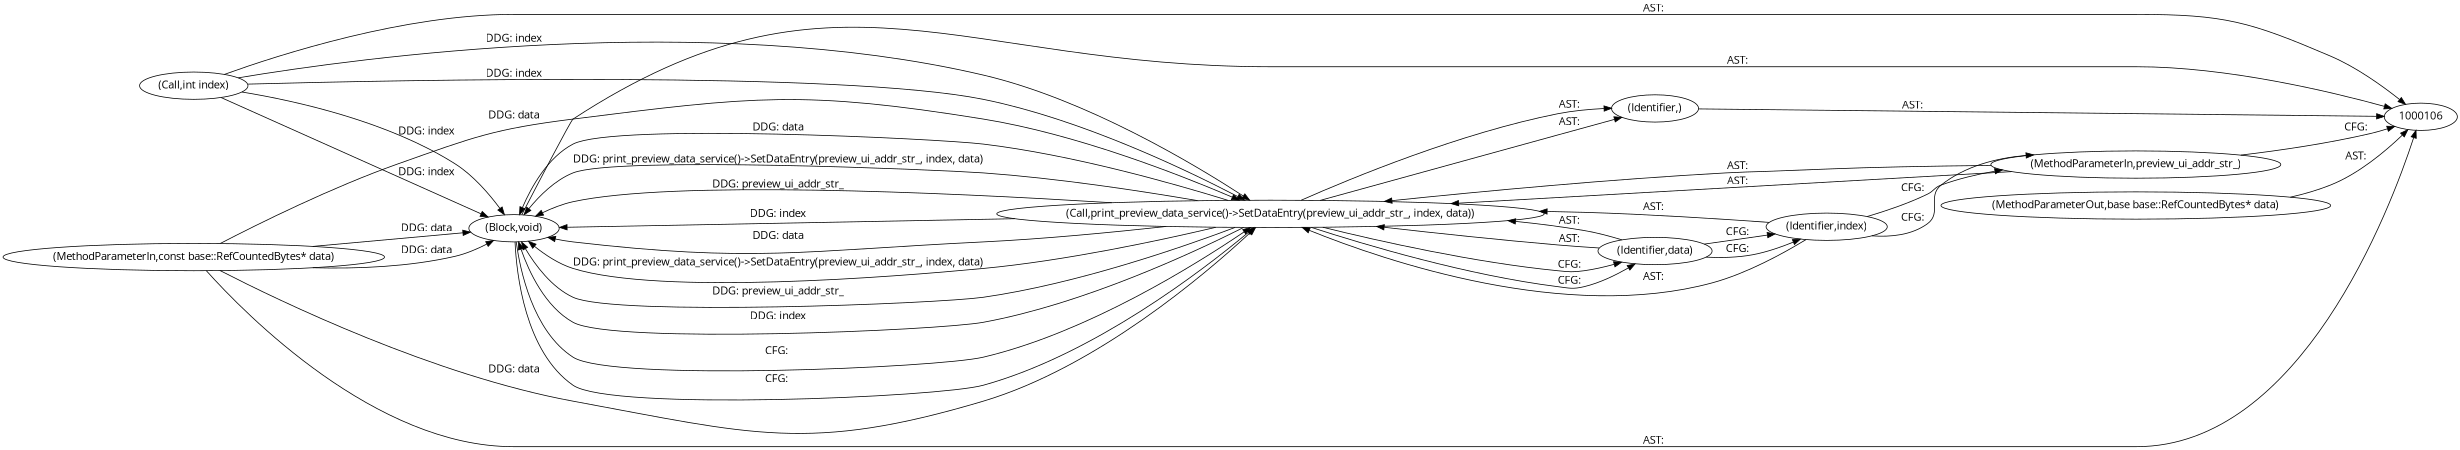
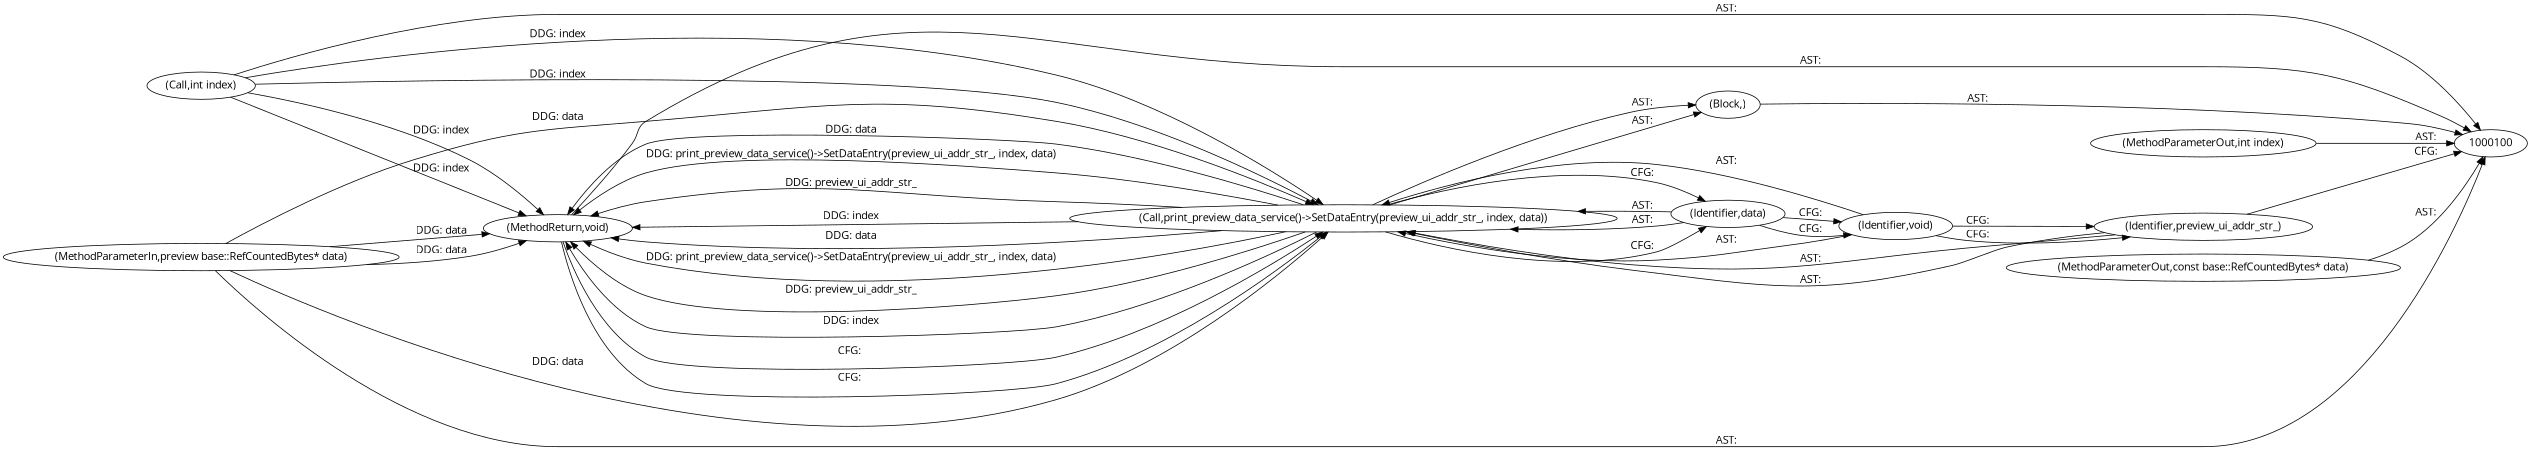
  digraph {
    fontname="Open Sans"
    rankdir=LR
    node [fontname="Open Sans"]
    edge [fontname="Open Sans"]
-   n1 [label="(Block,void)"]
+   n1 [label="(MethodReturn,void)"]
    n2 [label="(Call,print_preview_data_service()->SetDataEntry(preview_ui_addr_str_, index, data))"]
-   1000100 [label=1000106]
-   n4 [label="(Identifier,)"]
+   1000100
+   n4 [label="(Block,)"]
    n5 [label="(Identifier,data)"]
    n6 [label="(Call,int index)"]
-   n8 [label="(MethodParameterIn,const base::RefCountedBytes* data)"]
-   n9 [label="(MethodParameterOut,base base::RefCountedBytes* data)"]
-   n10 [label="(Identifier,index)"]
-   n11 [label="(MethodParameterIn,preview_ui_addr_str_)"]
+   n7 [label="(MethodParameterOut,int index)"]
+   n8 [label="(MethodParameterIn,preview base::RefCountedBytes* data)"]
+   n9 [label="(MethodParameterOut,const base::RefCountedBytes* data)"]
+   n10 [label="(Identifier,void)"]
+   n11 [label="(Identifier,preview_ui_addr_str_)"]
    n1 -> n2 [label="CFG: "]
    n1 -> n2 [label="CFG: "]
    n1 -> 1000100 [label="AST: "]
    n2 -> n1 [label="DDG: data"]
    n2 -> n1 [label="DDG: print_preview_data_service()->SetDataEntry(preview_ui_addr_str_, index, data)"]
    n2 -> n1 [label="DDG: preview_ui_addr_str_"]
    n2 -> n1 [label="DDG: index"]
    n2 -> n1 [label="DDG: data"]
    n2 -> n1 [label="DDG: print_preview_data_service()->SetDataEntry(preview_ui_addr_str_, index, data)"]
    n2 -> n1 [label="DDG: preview_ui_addr_str_"]
    n2 -> n1 [label="DDG: index"]
    n2 -> n4 [label="AST: "]
    n2 -> n4 [label="AST: "]
    n2 -> n5 [label="CFG: "]
    n2 -> n5 [label="CFG: "]
    n4 -> 1000100 [label="AST: "]
    n5 -> n2 [label="AST: "]
    n5 -> n2 [label="AST: "]
    n5 -> n10 [label="CFG: "]
    n5 -> n10 [label="CFG: "]
    n6 -> n1 [label="DDG: index"]
    n6 -> n1 [label="DDG: index"]
    n6 -> n2 [label="DDG: index"]
    n6 -> n2 [label="DDG: index"]
    n6 -> 1000100 [label="AST: "]
+   n7 -> 1000100 [label="AST: "]
    n8 -> n1 [label="DDG: data"]
    n8 -> n1 [label="DDG: data"]
    n8 -> n2 [label="DDG: data"]
    n8 -> n2 [label="DDG: data"]
    n8 -> 1000100 [label="AST: "]
    n9 -> 1000100 [label="AST: "]
    n10 -> n2 [label="AST: "]
    n10 -> n2 [label="AST: "]
    n10 -> n11 [label="CFG: "]
    n10 -> n11 [label="CFG: "]
    n11 -> n2 [label="AST: "]
    n11 -> n2 [label="AST: "]
    n11 -> 1000100 [label="CFG: "]
  }
